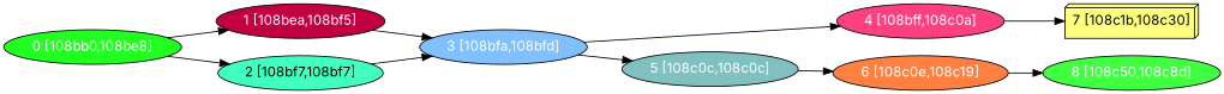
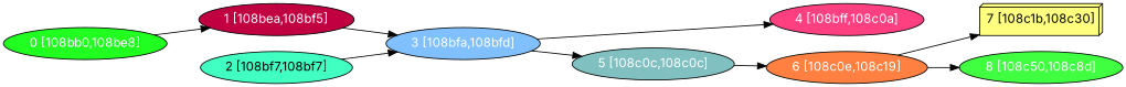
  digraph {
    fontname=Inter
    rankdir=LR
    node [fontcolor="#ffffff" fontname=Inter shape=oval style=filled]
    edge [fontname=Inter]
    n1 [fillcolor="#20FF20" label="0 [108bb0,108be8]"]
    n2 [fillcolor="#C00040" label="1 [108bea,108bf5]"]
    n3 [fillcolor="#40FFC0" fontcolor="#000000" label="2 [108bf7,108bf7]"]
    n4 [fillcolor="#80C0FF" label="3 [108bfa,108bfd]"]
    n5 [fillcolor="#FF4080" label="4 [108bff,108c0a]"]
    n6 [fillcolor="#80C0C0" label="5 [108c0c,108c0c]"]
    n7 [fillcolor="#FF8040" label="6 [108c0e,108c19]"]
    n8 [fillcolor="#FFFF80" fontcolor="#000000" label="7 [108c1b,108c30]" shape=box3d]
    n9 [fillcolor="#40FF40" label="8 [108c50,108c8d]"]
    n1 -> n2
-   n1 -> n3
    n2 -> n4
    n3 -> n4
    n4 -> n5
    n4 -> n6
    n6 -> n7
-   n5 -> n8
+   n7 -> n8
    n7 -> n9
  }
